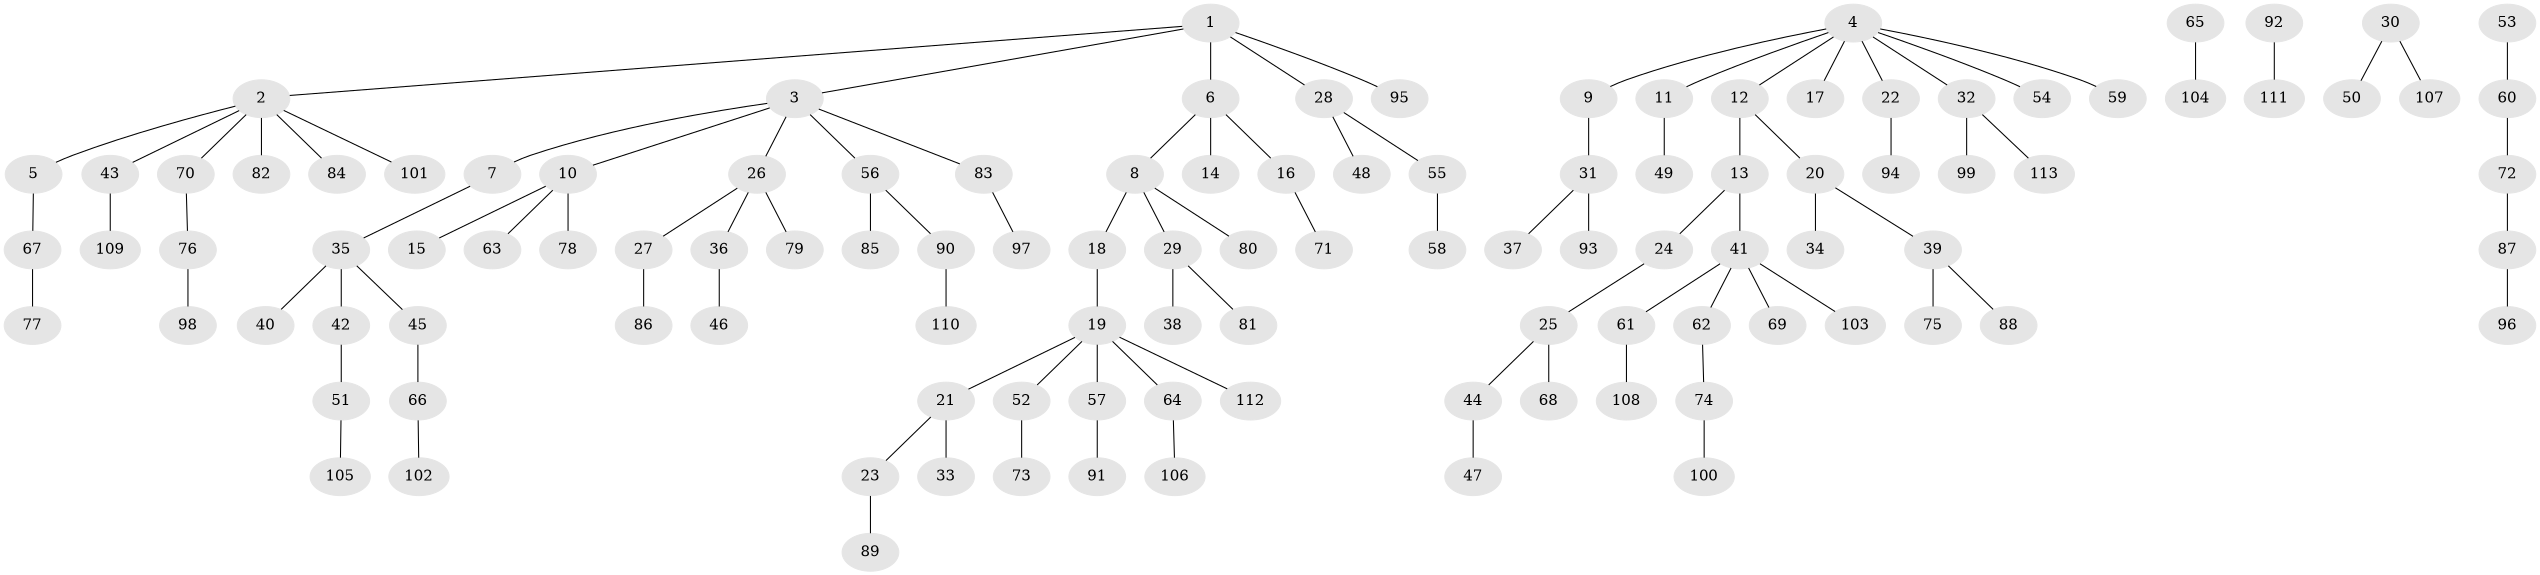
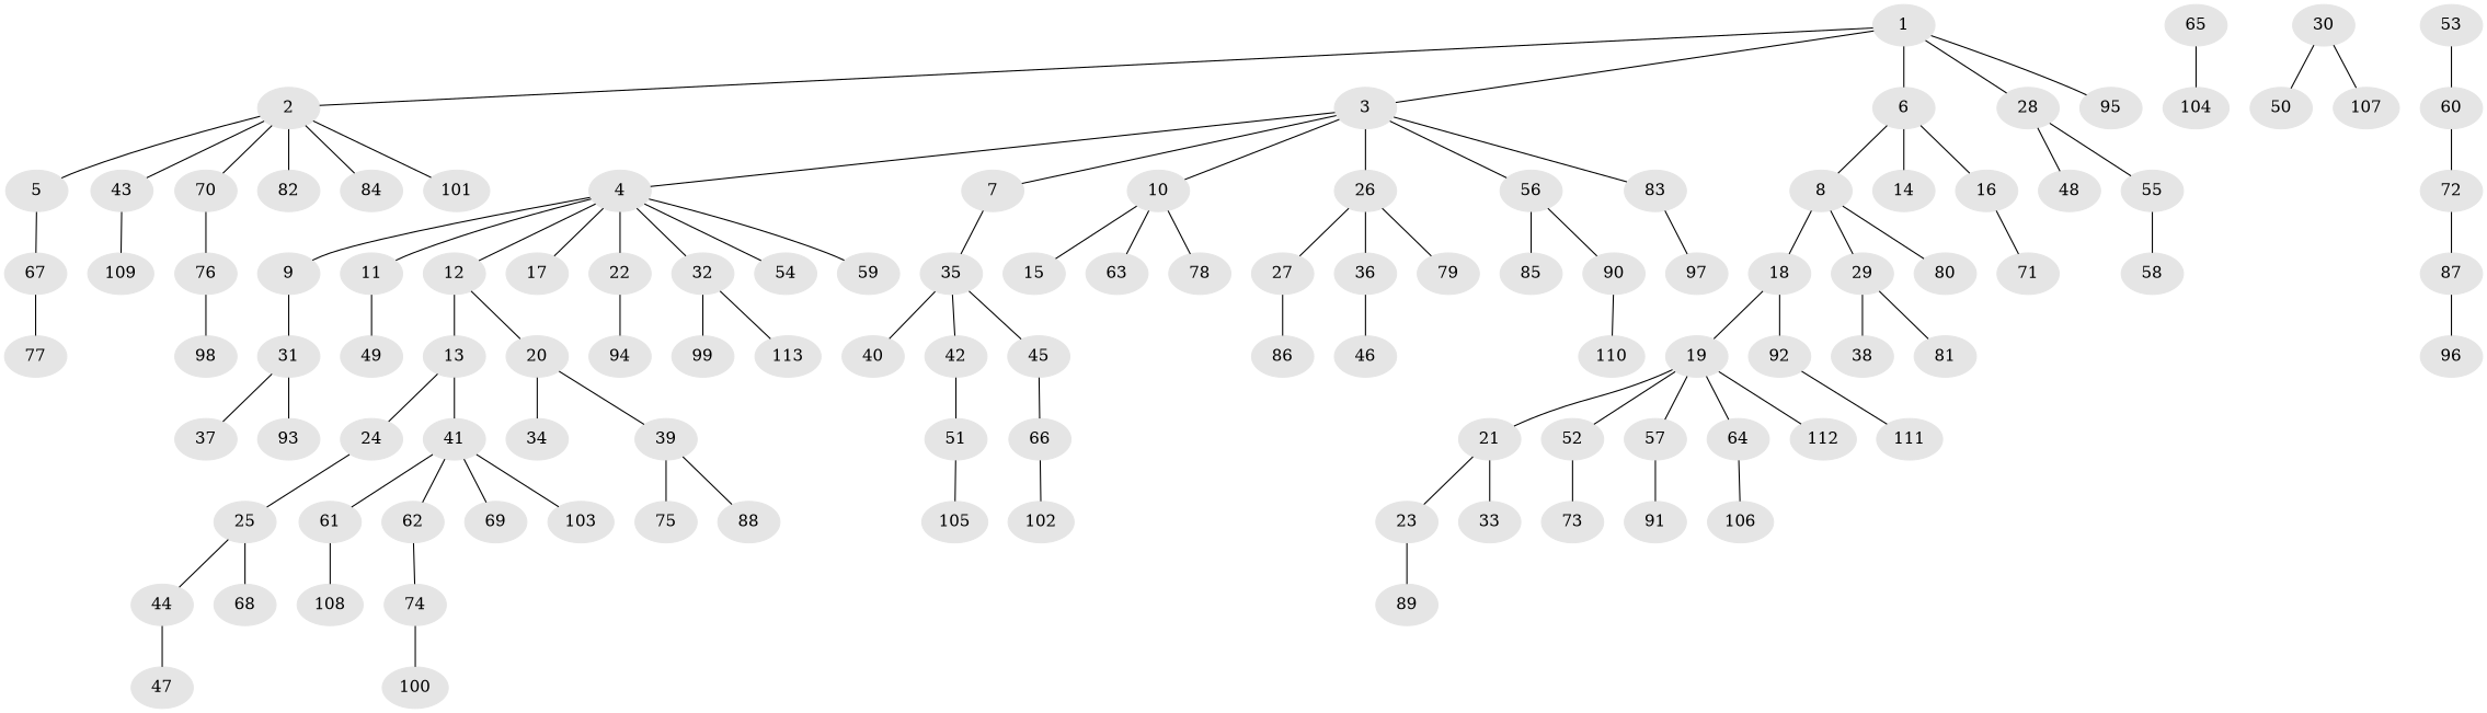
  graph {
    fontname="DejaVu Serif"
    node [color=gray90 fontname="DejaVu Serif" style=filled]
    edge [fontname="DejaVu Serif"]
    1
    2
    3
    6
    28
    95
    5
    43
    70
    82
    84
    101
    4
    7
    10
    26
    56
    83
    8
    14
    16
    48
    55
    65
    104
    67
    109
    76
    9
    11
    12
    17
    22
    32
    54
    59
    35
    15
    63
    78
    27
    36
    79
    85
    90
    97
    31
    49
    13
    20
    94
    99
    113
    77
    18
    29
    80
    71
    40
    42
    45
    19
    92
    38
    81
    37
    93
    24
    41
    34
    39
    25
    61
    62
    69
    103
    30
    50
    107
    21
    52
    57
    64
    112
    111
    23
    33
    73
    91
    106
    75
    88
    89
    44
    68
    47
    86
    46
    58
    51
    66
    53
    60
    108
    74
    105
    102
    72
    110
    87
    100
    98
    96
    1 -- 2
    1 -- 3
    1 -- 6
    1 -- 28
    1 -- 95
    2 -- 5
    2 -- 43
    2 -- 70
    2 -- 82
    2 -- 84
    2 -- 101
+   3 -- 4
    3 -- 7
    3 -- 10
    3 -- 26
    3 -- 56
    3 -- 83
    6 -- 8
    6 -- 14
    6 -- 16
    28 -- 48
    28 -- 55
    5 -- 67
    43 -- 109
    70 -- 76
    4 -- 9
    4 -- 11
    4 -- 12
    4 -- 17
    4 -- 22
    4 -- 32
    4 -- 54
    4 -- 59
    7 -- 35
    10 -- 15
    10 -- 63
    10 -- 78
    26 -- 27
    26 -- 36
    26 -- 79
    56 -- 85
    56 -- 90
    83 -- 97
    8 -- 18
    8 -- 29
    8 -- 80
    16 -- 71
    55 -- 58
    65 -- 104
    67 -- 77
    76 -- 98
    9 -- 31
    11 -- 49
    12 -- 13
    12 -- 20
    22 -- 94
    32 -- 99
    32 -- 113
    35 -- 40
    35 -- 42
    35 -- 45
    27 -- 86
    36 -- 46
    90 -- 110
    31 -- 37
    31 -- 93
    13 -- 24
    13 -- 41
    20 -- 34
    20 -- 39
    18 -- 19
+   18 -- 92
    29 -- 38
    29 -- 81
    42 -- 51
    45 -- 66
    19 -- 21
    19 -- 52
    19 -- 57
    19 -- 64
    19 -- 112
    92 -- 111
    24 -- 25
    41 -- 61
    41 -- 62
    41 -- 69
    41 -- 103
    39 -- 75
    39 -- 88
    25 -- 44
    25 -- 68
    61 -- 108
    62 -- 74
    30 -- 50
    30 -- 107
    21 -- 23
    21 -- 33
    52 -- 73
    57 -- 91
    64 -- 106
    23 -- 89
    44 -- 47
    51 -- 105
    66 -- 102
    53 -- 60
    60 -- 72
    74 -- 100
    72 -- 87
    87 -- 96
  }
